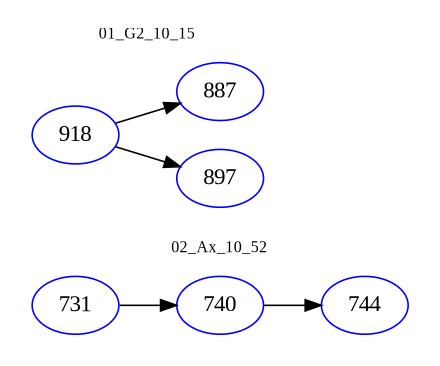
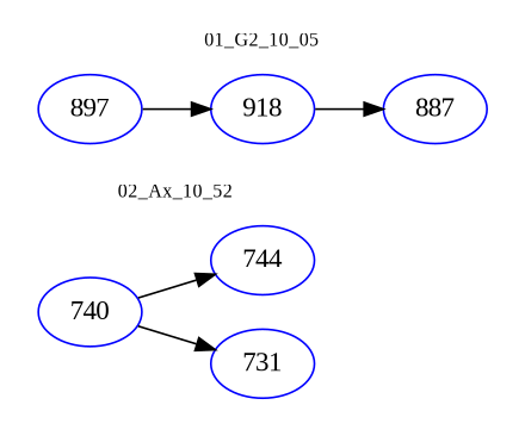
  digraph {
    fontname="Liberation Serif"
    rankdir=LR
    node [color=blue fontname="Liberation Serif"]
    edge [color=black fontname="Liberation Serif"]
    n1 [label=740]
    n2 [label=731]
    n3 [label=744]
    n4 [label=897]
    n5 [label=887]
    n6 [label=918]
    subgraph cluster_1 {
      color=white
      fontsize=10
      label="02_Ax_10_52"
      n1
      n2
      n3
    }
    subgraph cluster_2 {
      color=white
      fontsize=10
-     label="01_G2_10_15"
+     label="01_G2_10_05"
      n4
      n5
      n6
    }
-   n2 -> n1
+   n1 -> n2
    n1 -> n3
-   n6 -> n4
+   n4 -> n6
    n6 -> n5
  }
